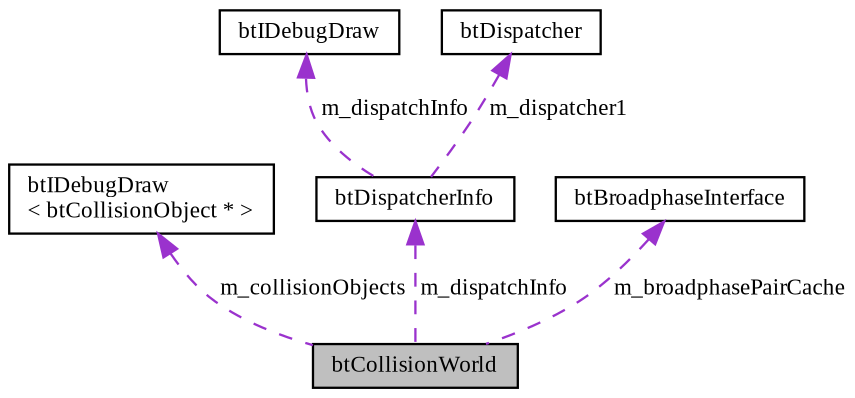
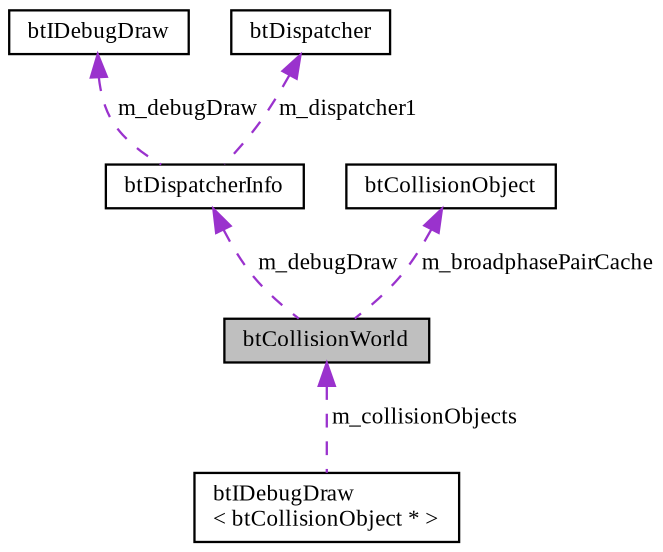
  digraph {
    fontname="Liberation Serif"
    rankdir=TB
    node [color=black fillcolor=white fontname="Liberation Serif" fontsize=10 shape=record style=filled]
    edge [color=darkorchid3 dir=back fontname="Liberation Serif" fontsize=10 labelfontname=Helvetica labelfontsize=10 style=dashed]
    n1 [fillcolor=grey75 fontcolor=black height=0.2 label=btCollisionWorld width=0.4]
    n2 [height=0.2 label="btIDebugDraw\l\< btCollisionObject * \>" width=0.4]
    n3 [height=0.2 label=btDispatcherInfo width=0.4]
    n4 [height=0.2 label=btIDebugDraw width=0.4]
    n5 [height=0.2 label=btDispatcher width=0.4]
-   n6 [height=0.2 label=btBroadphaseInterface width=0.4]
-   n2 -> n1 [label=" m_collisionObjects"]
-   n3 -> n1 [label=" m_dispatchInfo"]
-   n4 -> n3 [label=" m_dispatchInfo"]
+   n6 [height=0.2 label=btCollisionObject width=0.4]
+   n1 -> n2 [label=" m_collisionObjects"]
+   n3 -> n1 [label=" m_debugDraw"]
+   n4 -> n3 [label=" m_debugDraw"]
    n5 -> n3 [label=" m_dispatcher1"]
    n6 -> n1 [label=" m_broadphasePairCache"]
  }
